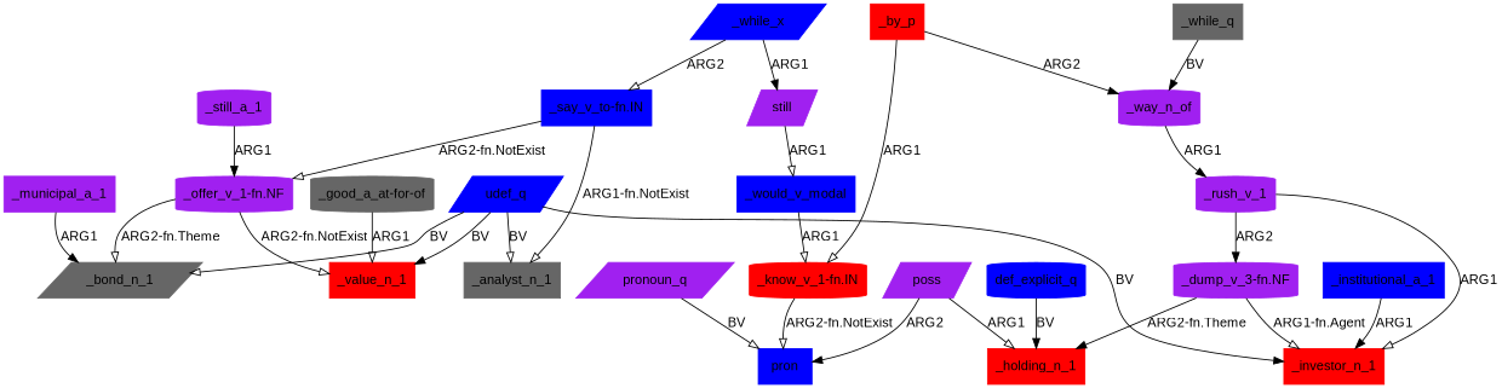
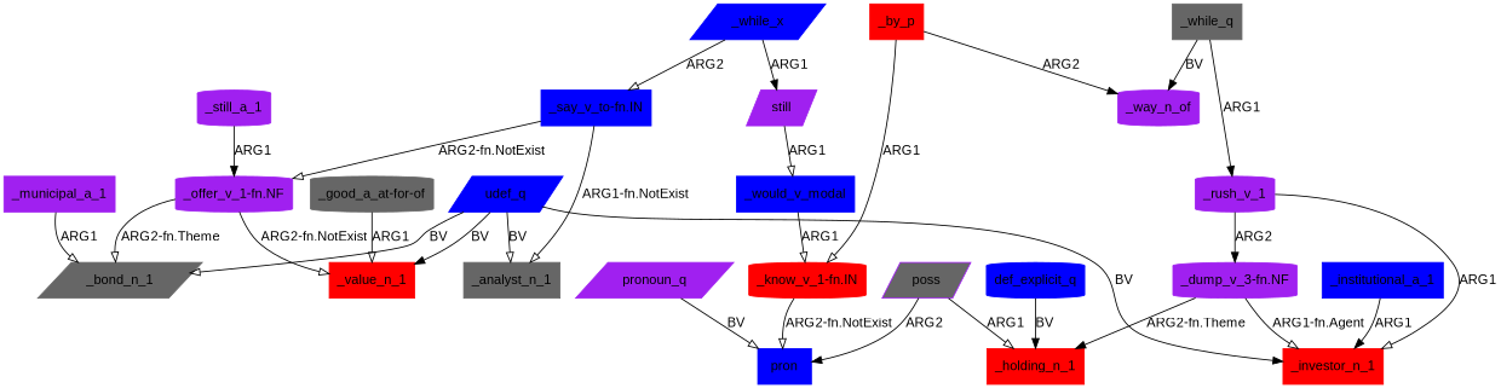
  digraph {
    fontname="Liberation Sans"
    node [color=purple fontname="Liberation Sans" shape=box style=filled]
    edge [arrowhead=onormal fontname="Liberation Sans"]
    "_offer_v_1-fn.NF" [shape=cylinder]
    _bond_n_1 [color=gray40 shape=parallelogram]
    _value_n_1 [color=red]
    n4 [label=still shape=parallelogram]
    _would_v_modal [color=blue]
    "_know_v_1-fn.IN" [color=red shape=cylinder]
    pron [color=blue]
    "_say_v_to-fn.IN" [color=blue]
    _analyst_n_1 [color=gray40]
-   poss [shape=parallelogram]
+   poss [shape=parallelogram fillcolor=gray40]
    _holding_n_1 [color=red]
    udef_q [color=blue shape=parallelogram]
    _investor_n_1 [color=red]
    n14 [label="_dump_v_3-fn.NF" shape=cylinder]
    n15 [color=gray40 label=_while_q]
    _way_n_of [shape=cylinder]
    _rush_v_1 [shape=cylinder]
    _municipal_a_1
    _while_x [color=blue shape=parallelogram]
    "_good_a_at-for-of" [color=gray40 shape=cylinder]
    _by_p [color=red]
    def_explicit_q [color=blue shape=cylinder]
    pronoun_q [shape=parallelogram]
    _institutional_a_1 [color=blue]
    _still_a_1 [shape=cylinder]
    "_offer_v_1-fn.NF" -> _bond_n_1 [label="ARG2-fn.Theme"]
    "_offer_v_1-fn.NF" -> _value_n_1 [label="ARG2-fn.NotExist"]
    n4 -> _would_v_modal [label=ARG1]
    _would_v_modal -> "_know_v_1-fn.IN" [label=ARG1]
    "_know_v_1-fn.IN" -> pron [label="ARG2-fn.NotExist"]
    "_say_v_to-fn.IN" -> "_offer_v_1-fn.NF" [label="ARG2-fn.NotExist"]
    "_say_v_to-fn.IN" -> _analyst_n_1 [label="ARG1-fn.NotExist"]
    poss -> pron [arrowhead=normal label=ARG2]
    poss -> _holding_n_1 [label=ARG1]
    udef_q -> _bond_n_1 [label=BV]
    udef_q -> _value_n_1 [arrowhead=normal label=BV]
    udef_q -> _analyst_n_1 [label=BV]
    udef_q -> _investor_n_1 [arrowhead=normal label=BV]
    n14 -> _holding_n_1 [arrowhead=normal label="ARG2-fn.Theme"]
    n14 -> _investor_n_1 [label="ARG1-fn.Agent"]
    n15 -> _way_n_of [arrowhead=normal label=BV]
-   _way_n_of -> _rush_v_1 [arrowhead=normal label=ARG1]
+   n15 -> _rush_v_1 [arrowhead=normal label=ARG1]
    _rush_v_1 -> _investor_n_1 [label=ARG1]
    _rush_v_1 -> n14 [arrowhead=normal label=ARG2]
-   _municipal_a_1 -> _bond_n_1 [arrowhead=normal label=ARG1]
+   _municipal_a_1 -> _bond_n_1 [label=ARG1]
    _while_x -> n4 [arrowhead=normal label=ARG1]
    _while_x -> "_say_v_to-fn.IN" [label=ARG2]
    "_good_a_at-for-of" -> _value_n_1 [label=ARG1]
    _by_p -> "_know_v_1-fn.IN" [label=ARG1]
    _by_p -> _way_n_of [arrowhead=normal label=ARG2]
    def_explicit_q -> _holding_n_1 [arrowhead=normal label=BV]
    pronoun_q -> pron [label=BV]
    _institutional_a_1 -> _investor_n_1 [arrowhead=normal label=ARG1]
    _still_a_1 -> "_offer_v_1-fn.NF" [arrowhead=normal label=ARG1]
  }
